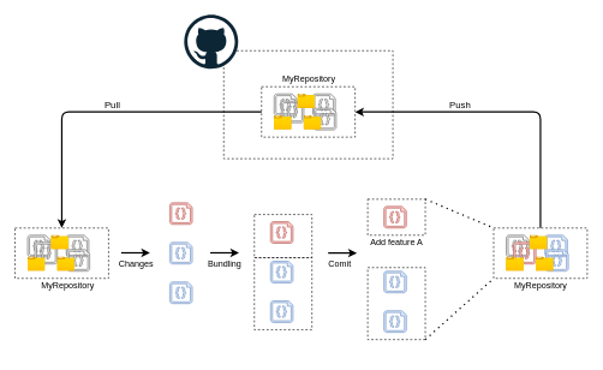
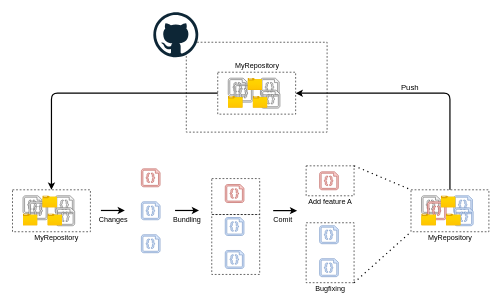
  <mxCell id="0" />
  <mxCell id="1" parent="0" />
  <mxCell id="2" value="" style="rounded=0;whiteSpace=wrap;html=1;dashed=1;fillColor=none;" parent="1" vertex="1"><mxGeometry x="310" y="70" width="235" height="150" as="geometry" /></mxCell>
  <mxCell id="3" value="" style="dashed=0;outlineConnect=0;html=1;align=center;labelPosition=center;verticalLabelPosition=bottom;verticalAlign=top;shape=mxgraph.weblogos.github;strokeColor=#F19C99;fillColor=#82B366;" parent="1" vertex="1"><mxGeometry x="255" y="20" width="75" height="75" as="geometry" /></mxCell>
  <mxCell id="4" value="" style="endArrow=classic;html=1;strokeWidth=2;exitX=0;exitY=0.5;exitDx=0;exitDy=0;entryX=0.5;entryY=0;entryDx=0;entryDy=0;" edge="1" parent="1" source="15" target="6"><mxGeometry width="50" height="50" relative="1" as="geometry"><mxPoint x="295" y="317" as="sourcePoint" /><mxPoint x="85" y="300" as="targetPoint" /><Array as="points"><mxPoint x="85" y="155" /></Array></mxGeometry></mxCell>
  <mxCell id="5" value="MyRepository" style="text;html=1;align=center;verticalAlign=middle;resizable=0;points=[];autosize=1;" vertex="1" parent="1"><mxGeometry x="47.5" y="386.25" width="90" height="20" as="geometry" /></mxCell>
  <mxCell id="6" value="" style="rounded=0;whiteSpace=wrap;html=1;dashed=1;fillColor=none;" vertex="1" parent="1"><mxGeometry x="20" y="316.25" width="130" height="70" as="geometry" /></mxCell>
  <mxCell id="7" value="" style="verticalLabelPosition=bottom;html=1;verticalAlign=top;align=center;strokeColor=#666666;fillColor=#f5f5f5;shape=mxgraph.azure.code_file;pointerEvents=1;fontColor=#333333;" vertex="1" parent="1"><mxGeometry x="37.5" y="326.25" width="31.25" height="30" as="geometry" /></mxCell>
  <mxCell id="8" value="" style="verticalLabelPosition=bottom;html=1;verticalAlign=top;align=center;strokeColor=#666666;fillColor=#f5f5f5;shape=mxgraph.azure.code_file;pointerEvents=1;fontColor=#333333;" vertex="1" parent="1"><mxGeometry x="47.5" y="336.25" width="31.25" height="30" as="geometry" /></mxCell>
  <mxCell id="9" value="" style="verticalLabelPosition=bottom;html=1;verticalAlign=top;align=center;strokeColor=#666666;fillColor=#f5f5f5;shape=mxgraph.azure.code_file;pointerEvents=1;fontColor=#333333;" vertex="1" parent="1"><mxGeometry x="91.25" y="326.25" width="31.25" height="30" as="geometry" /></mxCell>
  <mxCell id="10" value="" style="verticalLabelPosition=bottom;html=1;verticalAlign=top;align=center;strokeColor=#666666;fillColor=#f5f5f5;shape=mxgraph.azure.code_file;pointerEvents=1;fontColor=#333333;" vertex="1" parent="1"><mxGeometry x="92.5" y="346.25" width="31.25" height="30" as="geometry" /></mxCell>
  <mxCell id="11" value="" style="aspect=fixed;html=1;points=[];align=center;image;fontSize=12;image=img/lib/azure2/general/Folder_Blank.svg;" vertex="1" parent="1"><mxGeometry x="37.5" y="356.25" width="24.64" height="20" as="geometry" /></mxCell>
  <mxCell id="12" value="" style="aspect=fixed;html=1;points=[];align=center;image;fontSize=12;image=img/lib/azure2/general/Folder_Blank.svg;" vertex="1" parent="1"><mxGeometry x="70.18" y="326.25" width="24.64" height="20" as="geometry" /></mxCell>
  <mxCell id="13" value="" style="aspect=fixed;html=1;points=[];align=center;image;fontSize=12;image=img/lib/azure2/general/Folder_Blank.svg;" vertex="1" parent="1"><mxGeometry x="78.75" y="356.25" width="24.64" height="20" as="geometry" /></mxCell>
  <mxCell id="14" value="MyRepository" style="text;html=1;align=center;verticalAlign=middle;resizable=0;points=[];autosize=1;" vertex="1" parent="1"><mxGeometry x="382.5" y="100" width="90" height="20" as="geometry" /></mxCell>
  <mxCell id="15" value="" style="rounded=0;whiteSpace=wrap;html=1;dashed=1;fillColor=none;" vertex="1" parent="1"><mxGeometry x="362.5" y="120" width="130" height="70" as="geometry" /></mxCell>
  <mxCell id="16" value="" style="verticalLabelPosition=bottom;html=1;verticalAlign=top;align=center;strokeColor=#666666;fillColor=#f5f5f5;shape=mxgraph.azure.code_file;pointerEvents=1;fontColor=#333333;" vertex="1" parent="1"><mxGeometry x="380" y="130" width="31.25" height="30" as="geometry" /></mxCell>
  <mxCell id="17" value="" style="verticalLabelPosition=bottom;html=1;verticalAlign=top;align=center;strokeColor=#666666;fillColor=#f5f5f5;shape=mxgraph.azure.code_file;pointerEvents=1;fontColor=#333333;" vertex="1" parent="1"><mxGeometry x="390" y="140" width="31.25" height="30" as="geometry" /></mxCell>
  <mxCell id="18" value="" style="verticalLabelPosition=bottom;html=1;verticalAlign=top;align=center;strokeColor=#666666;fillColor=#f5f5f5;shape=mxgraph.azure.code_file;pointerEvents=1;fontColor=#333333;" vertex="1" parent="1"><mxGeometry x="433.75" y="130" width="31.25" height="30" as="geometry" /></mxCell>
  <mxCell id="19" value="" style="verticalLabelPosition=bottom;html=1;verticalAlign=top;align=center;strokeColor=#666666;fillColor=#f5f5f5;shape=mxgraph.azure.code_file;pointerEvents=1;fontColor=#333333;" vertex="1" parent="1"><mxGeometry x="435" y="150" width="31.25" height="30" as="geometry" /></mxCell>
  <mxCell id="20" value="" style="aspect=fixed;html=1;points=[];align=center;image;fontSize=12;image=img/lib/azure2/general/Folder_Blank.svg;" vertex="1" parent="1"><mxGeometry x="380" y="160" width="24.64" height="20" as="geometry" /></mxCell>
  <mxCell id="21" value="" style="aspect=fixed;html=1;points=[];align=center;image;fontSize=12;image=img/lib/azure2/general/Folder_Blank.svg;" vertex="1" parent="1"><mxGeometry x="412.68" y="130" width="24.64" height="20" as="geometry" /></mxCell>
  <mxCell id="22" value="" style="aspect=fixed;html=1;points=[];align=center;image;fontSize=12;image=img/lib/azure2/general/Folder_Blank.svg;" vertex="1" parent="1"><mxGeometry x="421.25" y="160" width="24.64" height="20" as="geometry" /></mxCell>
  <mxCell id="23" value="" style="verticalLabelPosition=bottom;html=1;verticalAlign=top;align=center;strokeColor=#b85450;fillColor=#f8cecc;shape=mxgraph.azure.code_file;pointerEvents=1;" vertex="1" parent="1"><mxGeometry x="235" y="281.25" width="31.25" height="30" as="geometry" /></mxCell>
  <mxCell id="24" value="" style="verticalLabelPosition=bottom;html=1;verticalAlign=top;align=center;strokeColor=#6c8ebf;fillColor=#dae8fc;shape=mxgraph.azure.code_file;pointerEvents=1;" vertex="1" parent="1"><mxGeometry x="235" y="336.25" width="31.25" height="30" as="geometry" /></mxCell>
  <mxCell id="25" value="" style="verticalLabelPosition=bottom;html=1;verticalAlign=top;align=center;strokeColor=#6c8ebf;fillColor=#dae8fc;shape=mxgraph.azure.code_file;pointerEvents=1;" vertex="1" parent="1"><mxGeometry x="235" y="391.25" width="31.25" height="30" as="geometry" /></mxCell>
  <mxCell id="26" value="" style="endArrow=classic;html=1;strokeWidth=2;" edge="1" parent="1"><mxGeometry width="50" height="50" relative="1" as="geometry"><mxPoint x="167.5" y="350.75" as="sourcePoint" /><mxPoint x="207.5" y="350.75" as="targetPoint" /></mxGeometry></mxCell>
  <mxCell id="27" value="Changes" style="text;html=1;align=center;verticalAlign=middle;resizable=0;points=[];autosize=1;" vertex="1" parent="1"><mxGeometry x="157.5" y="356.25" width="60" height="20" as="geometry" /></mxCell>
  <mxCell id="28" value="" style="verticalLabelPosition=bottom;html=1;verticalAlign=top;align=center;strokeColor=#b85450;fillColor=#f8cecc;shape=mxgraph.azure.code_file;pointerEvents=1;" vertex="1" parent="1"><mxGeometry x="375" y="307.5" width="31.25" height="30" as="geometry" /></mxCell>
  <mxCell id="29" value="" style="verticalLabelPosition=bottom;html=1;verticalAlign=top;align=center;strokeColor=#6c8ebf;fillColor=#dae8fc;shape=mxgraph.azure.code_file;pointerEvents=1;" vertex="1" parent="1"><mxGeometry x="375" y="362.5" width="31.25" height="30" as="geometry" /></mxCell>
  <mxCell id="30" value="" style="verticalLabelPosition=bottom;html=1;verticalAlign=top;align=center;strokeColor=#6c8ebf;fillColor=#dae8fc;shape=mxgraph.azure.code_file;pointerEvents=1;" vertex="1" parent="1"><mxGeometry x="375" y="417.5" width="31.25" height="30" as="geometry" /></mxCell>
  <mxCell id="31" value="" style="rounded=0;whiteSpace=wrap;html=1;align=left;fillColor=none;dashed=1;" vertex="1" parent="1"><mxGeometry x="352.5" y="357.5" width="80" height="100" as="geometry" /></mxCell>
  <mxCell id="32" value="" style="rounded=0;whiteSpace=wrap;html=1;align=left;fillColor=none;dashed=1;" vertex="1" parent="1"><mxGeometry x="352.5" y="297.5" width="80" height="60" as="geometry" /></mxCell>
  <mxCell id="33" value="" style="endArrow=classic;html=1;strokeWidth=2;" edge="1" parent="1"><mxGeometry width="50" height="50" relative="1" as="geometry"><mxPoint x="291.25" y="350.75" as="sourcePoint" /><mxPoint x="331.25" y="350.75" as="targetPoint" /></mxGeometry></mxCell>
  <mxCell id="34" value="Bundling" style="text;html=1;align=center;verticalAlign=middle;resizable=0;points=[];autosize=1;" vertex="1" parent="1"><mxGeometry x="281.25" y="356.25" width="60" height="20" as="geometry" /></mxCell>
  <mxCell id="35" value="" style="verticalLabelPosition=bottom;html=1;verticalAlign=top;align=center;strokeColor=#b85450;fillColor=#f8cecc;shape=mxgraph.azure.code_file;pointerEvents=1;" vertex="1" parent="1"><mxGeometry x="532.5" y="286.25" width="31.25" height="30" as="geometry" /></mxCell>
  <mxCell id="36" value="" style="verticalLabelPosition=bottom;html=1;verticalAlign=top;align=center;strokeColor=#6c8ebf;fillColor=#dae8fc;shape=mxgraph.azure.code_file;pointerEvents=1;" vertex="1" parent="1"><mxGeometry x="532.5" y="376.25" width="31.25" height="30" as="geometry" /></mxCell>
  <mxCell id="37" value="" style="verticalLabelPosition=bottom;html=1;verticalAlign=top;align=center;strokeColor=#6c8ebf;fillColor=#dae8fc;shape=mxgraph.azure.code_file;pointerEvents=1;" vertex="1" parent="1"><mxGeometry x="532.5" y="431.25" width="31.25" height="30" as="geometry" /></mxCell>
  <mxCell id="38" value="" style="rounded=0;whiteSpace=wrap;html=1;align=left;fillColor=none;dashed=1;" vertex="1" parent="1"><mxGeometry x="510" y="371.25" width="80" height="100" as="geometry" /></mxCell>
  <mxCell id="39" value="" style="rounded=0;whiteSpace=wrap;html=1;align=left;fillColor=none;dashed=1;" vertex="1" parent="1"><mxGeometry x="510" y="276.25" width="80" height="50" as="geometry" /></mxCell>
  <mxCell id="40" value="Add feature A" style="text;html=1;align=center;verticalAlign=middle;resizable=0;points=[];autosize=1;" vertex="1" parent="1"><mxGeometry x="505" y="326.25" width="90" height="20" as="geometry" /></mxCell>
+ <mxCell id="41" value="Bugfixing" style="text;html=1;align=center;verticalAlign=middle;resizable=0;points=[];autosize=1;" vertex="1" parent="1"><mxGeometry x="520" y="471.25" width="60" height="20" as="geometry" /></mxCell>
  <mxCell id="42" value="MyRepository" style="text;html=1;align=center;verticalAlign=middle;resizable=0;points=[];autosize=1;" vertex="1" parent="1"><mxGeometry x="705" y="386.25" width="90" height="20" as="geometry" /></mxCell>
  <mxCell id="43" value="" style="rounded=0;whiteSpace=wrap;html=1;dashed=1;fillColor=none;" vertex="1" parent="1"><mxGeometry x="685" y="316.25" width="130" height="70" as="geometry" /></mxCell>
  <mxCell id="44" value="" style="verticalLabelPosition=bottom;html=1;verticalAlign=top;align=center;strokeColor=#666666;fillColor=#f5f5f5;shape=mxgraph.azure.code_file;pointerEvents=1;fontColor=#333333;" vertex="1" parent="1"><mxGeometry x="702.5" y="326.25" width="31.25" height="30" as="geometry" /></mxCell>
  <mxCell id="45" value="" style="verticalLabelPosition=bottom;html=1;verticalAlign=top;align=center;strokeColor=#b85450;fillColor=#f8cecc;shape=mxgraph.azure.code_file;pointerEvents=1;" vertex="1" parent="1"><mxGeometry x="712.5" y="336.25" width="31.25" height="30" as="geometry" /></mxCell>
  <mxCell id="46" value="" style="verticalLabelPosition=bottom;html=1;verticalAlign=top;align=center;strokeColor=#6c8ebf;fillColor=#dae8fc;shape=mxgraph.azure.code_file;pointerEvents=1;" vertex="1" parent="1"><mxGeometry x="756.25" y="326.25" width="31.25" height="30" as="geometry" /></mxCell>
  <mxCell id="47" value="" style="verticalLabelPosition=bottom;html=1;verticalAlign=top;align=center;strokeColor=#6c8ebf;fillColor=#dae8fc;shape=mxgraph.azure.code_file;pointerEvents=1;" vertex="1" parent="1"><mxGeometry x="757.5" y="346.25" width="31.25" height="30" as="geometry" /></mxCell>
  <mxCell id="48" value="" style="aspect=fixed;html=1;points=[];align=center;image;fontSize=12;image=img/lib/azure2/general/Folder_Blank.svg;" vertex="1" parent="1"><mxGeometry x="702.5" y="356.25" width="24.64" height="20" as="geometry" /></mxCell>
  <mxCell id="49" value="" style="aspect=fixed;html=1;points=[];align=center;image;fontSize=12;image=img/lib/azure2/general/Folder_Blank.svg;" vertex="1" parent="1"><mxGeometry x="735.18" y="326.25" width="24.64" height="20" as="geometry" /></mxCell>
  <mxCell id="50" value="" style="aspect=fixed;html=1;points=[];align=center;image;fontSize=12;image=img/lib/azure2/general/Folder_Blank.svg;" vertex="1" parent="1"><mxGeometry x="743.75" y="356.25" width="24.64" height="20" as="geometry" /></mxCell>
  <mxCell id="51" value="" style="endArrow=classic;html=1;strokeWidth=2;entryX=1;entryY=0.5;entryDx=0;entryDy=0;exitX=0.5;exitY=0;exitDx=0;exitDy=0;" edge="1" parent="1" source="43" target="15"><mxGeometry width="50" height="50" relative="1" as="geometry"><mxPoint x="655" y="290" as="sourcePoint" /><mxPoint x="95" y="310" as="targetPoint" /><Array as="points"><mxPoint x="750" y="155" /></Array></mxGeometry></mxCell>
  <mxCell id="52" value="" style="endArrow=classic;html=1;strokeWidth=2;" edge="1" parent="1"><mxGeometry width="50" height="50" relative="1" as="geometry"><mxPoint x="455" y="351" as="sourcePoint" /><mxPoint x="495" y="351" as="targetPoint" /></mxGeometry></mxCell>
  <mxCell id="53" value="Comit" style="text;html=1;align=center;verticalAlign=middle;resizable=0;points=[];autosize=1;" vertex="1" parent="1"><mxGeometry x="445.89" y="356.25" width="50" height="20" as="geometry" /></mxCell>
- <mxCell id="54" value="Pull" style="text;html=1;align=center;verticalAlign=middle;resizable=0;points=[];autosize=1;fontSize=13;" vertex="1" parent="1"><mxGeometry x="135" y="135" width="40" height="20" as="geometry" /></mxCell>
- <mxCell id="55" value="Push" style="text;html=1;align=center;verticalAlign=middle;resizable=0;points=[];autosize=1;fontSize=13;" vertex="1" parent="1"><mxGeometry x="612.5" y="135" width="50" height="20" as="geometry" /></mxCell>
+ <mxCell id="55" value="Push" style="text;html=1;align=center;verticalAlign=middle;resizable=0;points=[];autosize=1;fontSize=13;" vertex="1" parent="1"><mxGeometry x="657.5" y="135" width="50" height="20" as="geometry" /></mxCell>
  <mxCell id="56" value="" style="endArrow=none;dashed=1;html=1;dashPattern=1 3;strokeWidth=2;fontSize=17;exitX=1;exitY=0;exitDx=0;exitDy=0;entryX=0;entryY=0;entryDx=0;entryDy=0;" edge="1" parent="1" source="39" target="43"><mxGeometry width="50" height="50" relative="1" as="geometry"><mxPoint x="405" y="380" as="sourcePoint" /><mxPoint x="455" y="330" as="targetPoint" /></mxGeometry></mxCell>
  <mxCell id="57" value="" style="endArrow=none;dashed=1;html=1;dashPattern=1 3;strokeWidth=2;fontSize=17;exitX=1;exitY=1;exitDx=0;exitDy=0;entryX=0;entryY=1;entryDx=0;entryDy=0;" edge="1" parent="1" source="38" target="43"><mxGeometry width="50" height="50" relative="1" as="geometry"><mxPoint x="600" y="286.25" as="sourcePoint" /><mxPoint x="695" y="326.25" as="targetPoint" /></mxGeometry></mxCell>
